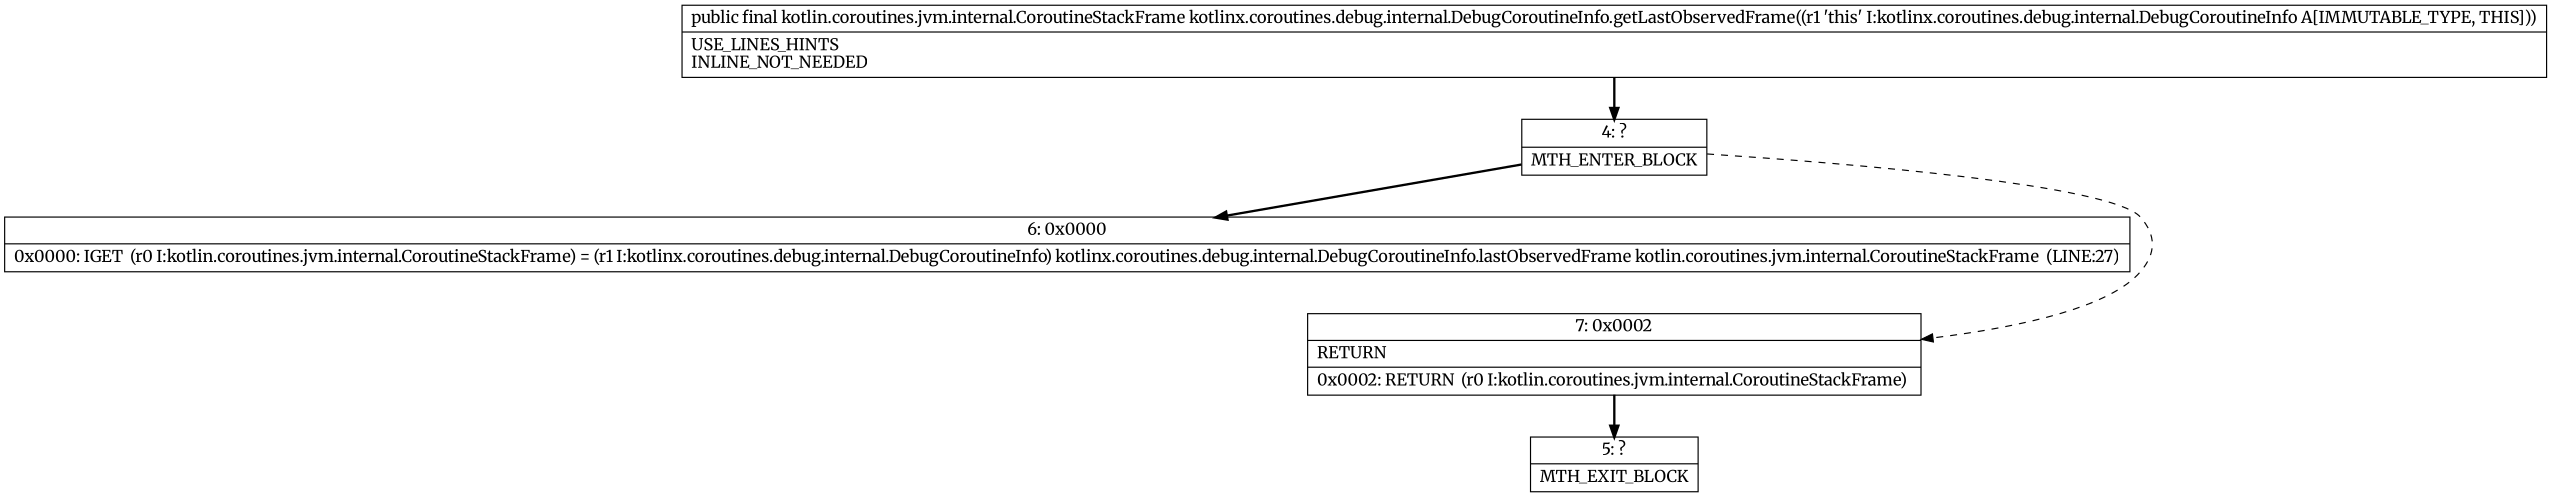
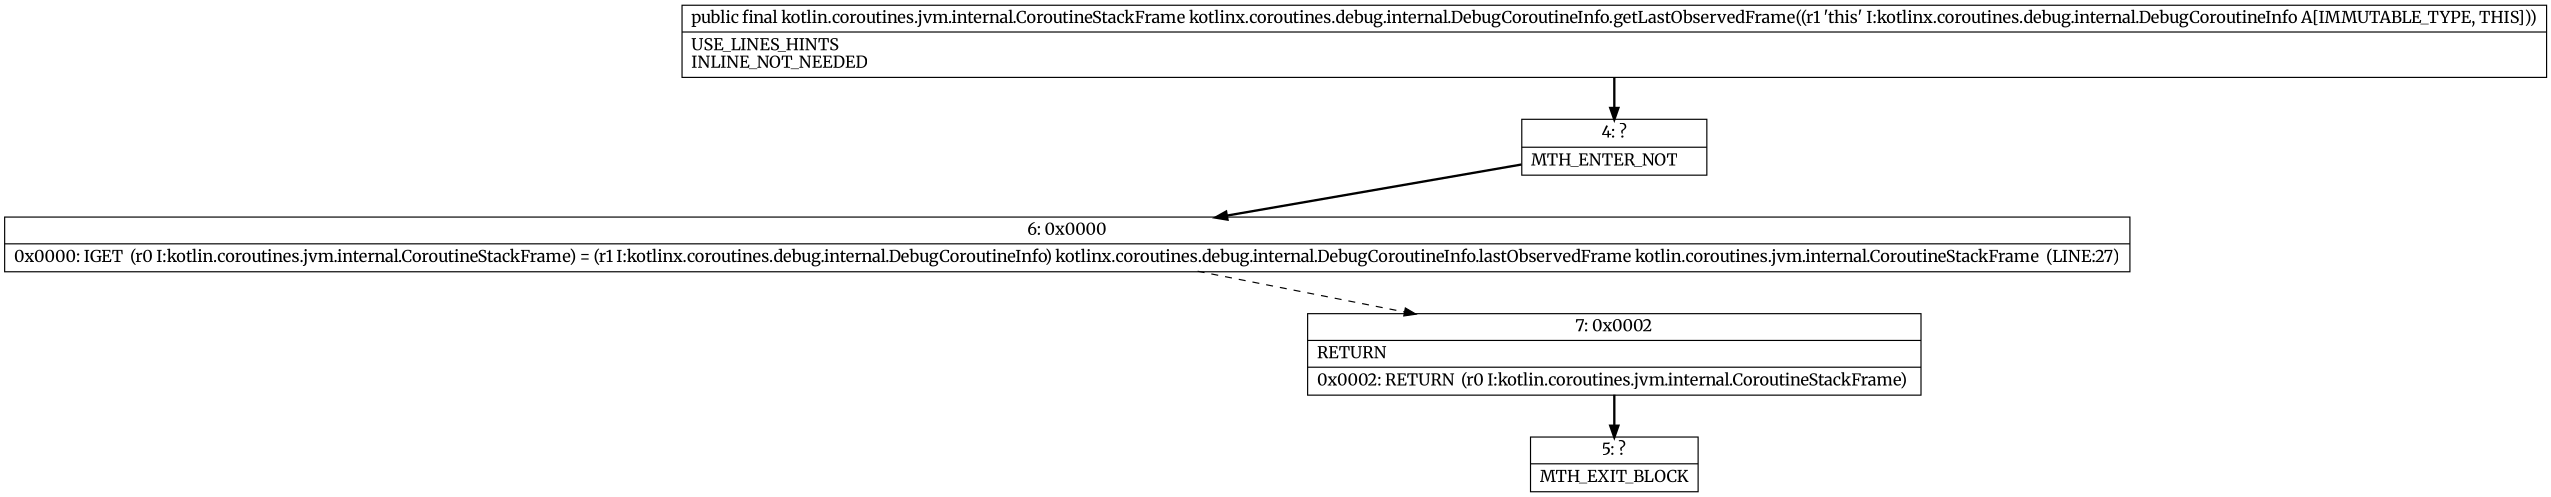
  digraph {
    fontname=Merriweather
    node [fontname=Merriweather shape=record]
    edge [fontname=Merriweather style=bold]
-   n1 [label="{4\:\ ?|MTH_ENTER_BLOCK\l}"]
+   n1 [label="{4\:\ ?|MTH_ENTER_NOT\l}"]
    n2 [label="{6\:\ 0x0000|0x0000: IGET  (r0 I:kotlin.coroutines.jvm.internal.CoroutineStackFrame) = (r1 I:kotlinx.coroutines.debug.internal.DebugCoroutineInfo) kotlinx.coroutines.debug.internal.DebugCoroutineInfo.lastObservedFrame kotlin.coroutines.jvm.internal.CoroutineStackFrame  (LINE:27)\l}"]
    n3 [label="{7\:\ 0x0002|RETURN\l|0x0002: RETURN  (r0 I:kotlin.coroutines.jvm.internal.CoroutineStackFrame) \l}"]
    n4 [label="{5\:\ ?|MTH_EXIT_BLOCK\l}"]
    n5 [label="{public final kotlin.coroutines.jvm.internal.CoroutineStackFrame kotlinx.coroutines.debug.internal.DebugCoroutineInfo.getLastObservedFrame((r1 'this' I:kotlinx.coroutines.debug.internal.DebugCoroutineInfo A[IMMUTABLE_TYPE, THIS]))  | USE_LINES_HINTS\lINLINE_NOT_NEEDED\l}"]
    n1 -> n2
-   n1 -> n3 [style=dashed]
+   n2 -> n3 [style=dashed]
    n3 -> n4
    n5 -> n1
  }
